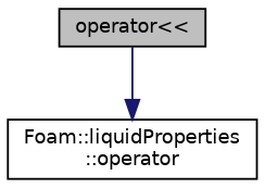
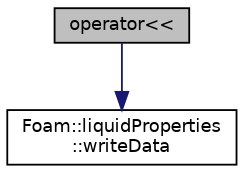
  digraph {
    rankdir=TB
    node [color=black fontname=Helvetica fontsize=10 shape=record]
    n1 [fillcolor=grey75 fontcolor=black height=0.2 label="operator\<\<" style=filled width=0.4]
-   n2 [height=0.2 label="Foam::liquidProperties\l::operator" width=0.4]
+   n2 [height=0.2 label="Foam::liquidProperties\l::writeData" width=0.4]
    n1 -> n2 [color=midnightblue fontname=Helvetica fontsize=10 labelfontname=Helvetica labelfontsize=10 style=solid]
  }
